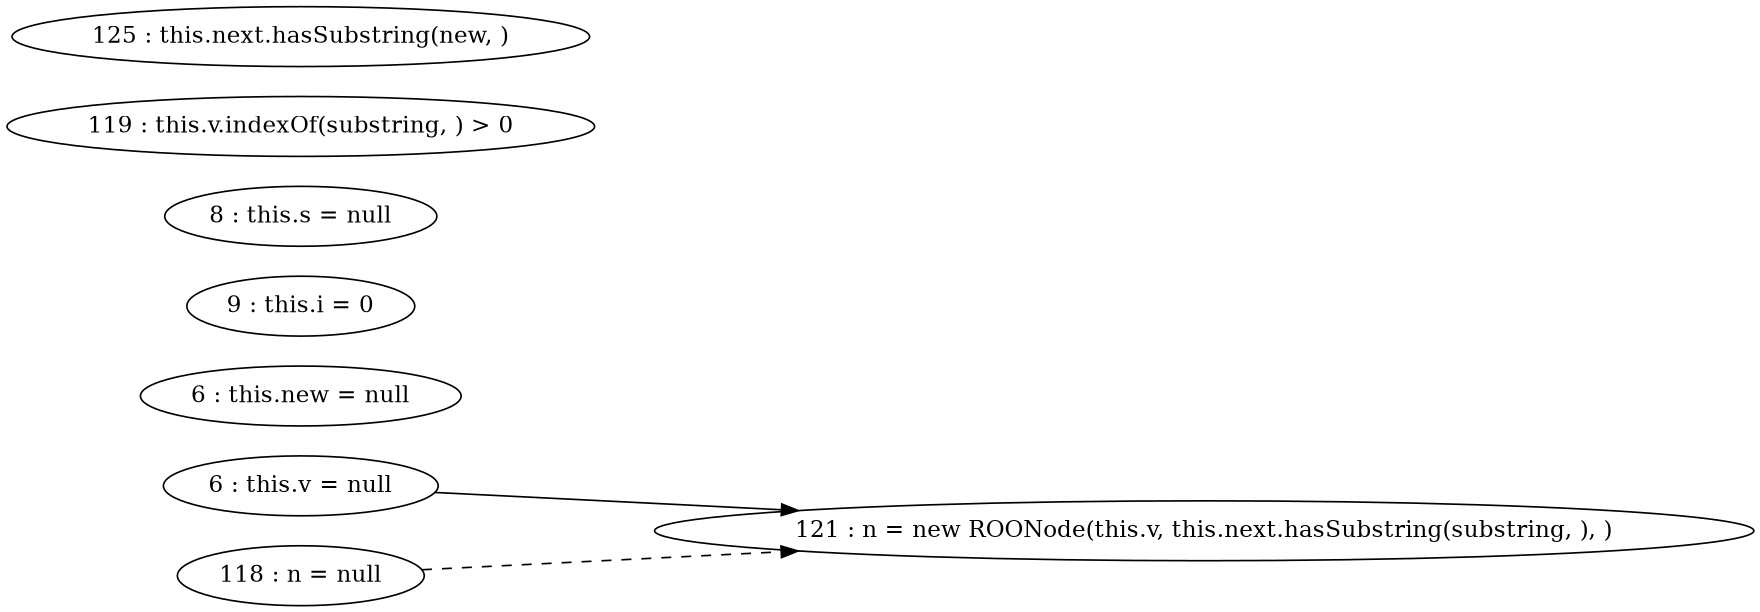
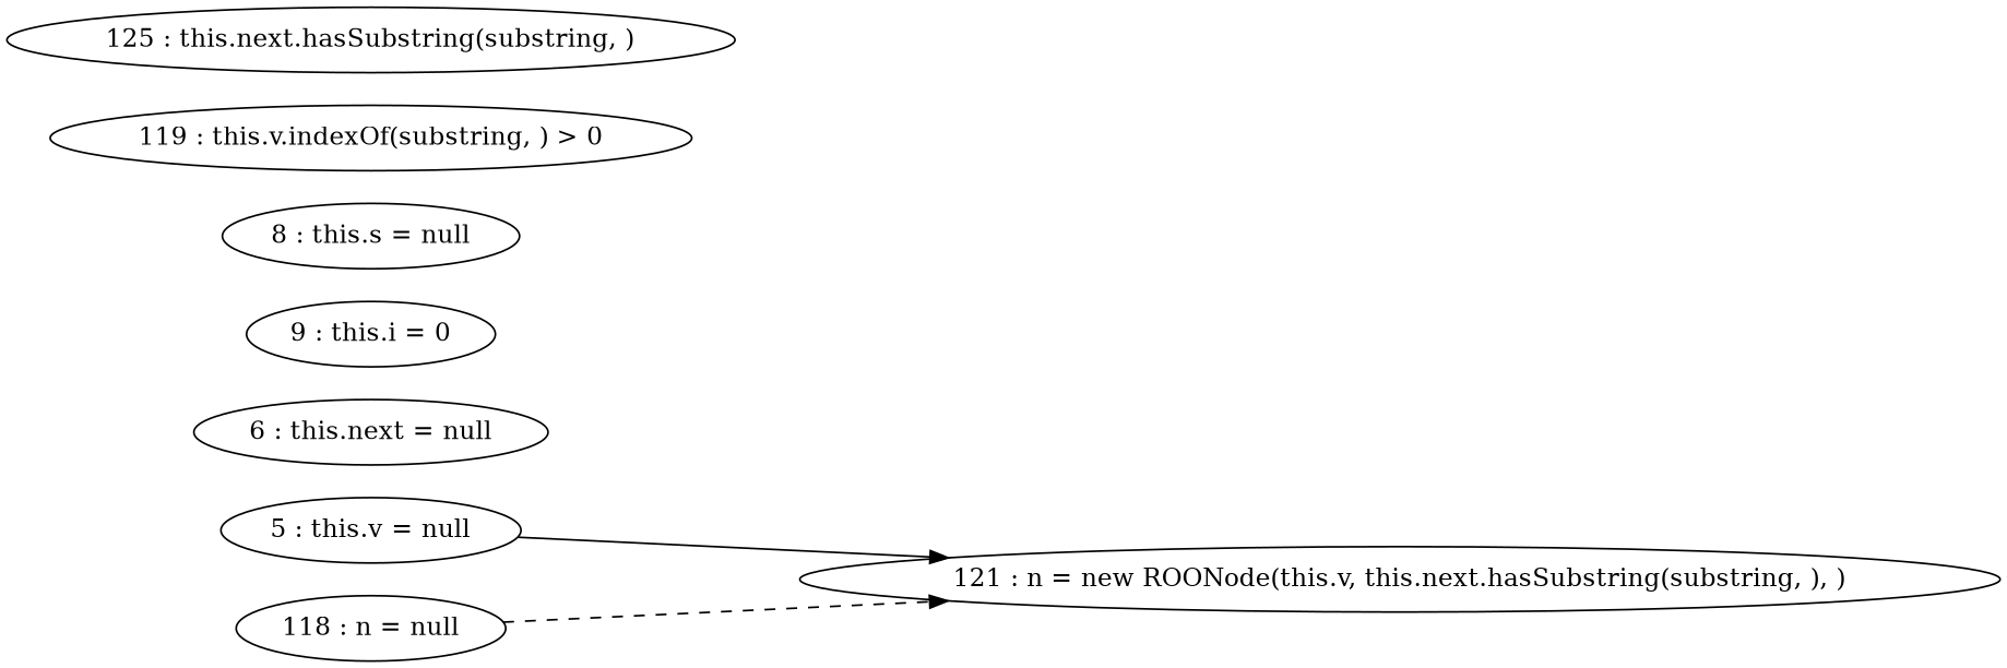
  digraph {
    rankdir=LR
-   "5 : this.v = null" [label="6 : this.v = null"]
+   "5 : this.v = null"
    "121 : n = new ROONode(this.v, this.next.hasSubstring(substring, ), )"
-   "6 : this.next = null" [label="6 : this.new = null"]
+   "6 : this.next = null"
    n4 [label="9 : this.i = 0"]
    "8 : this.s = null"
    "118 : n = null"
    "119 : this.v.indexOf(substring, ) > 0"
-   "125 : this.next.hasSubstring(substring, )" [label="125 : this.next.hasSubstring(new, )"]
+   "125 : this.next.hasSubstring(substring, )"
    "5 : this.v = null" -> "121 : n = new ROONode(this.v, this.next.hasSubstring(substring, ), )"
    "118 : n = null" -> "121 : n = new ROONode(this.v, this.next.hasSubstring(substring, ), )" [style=dashed]
  }
